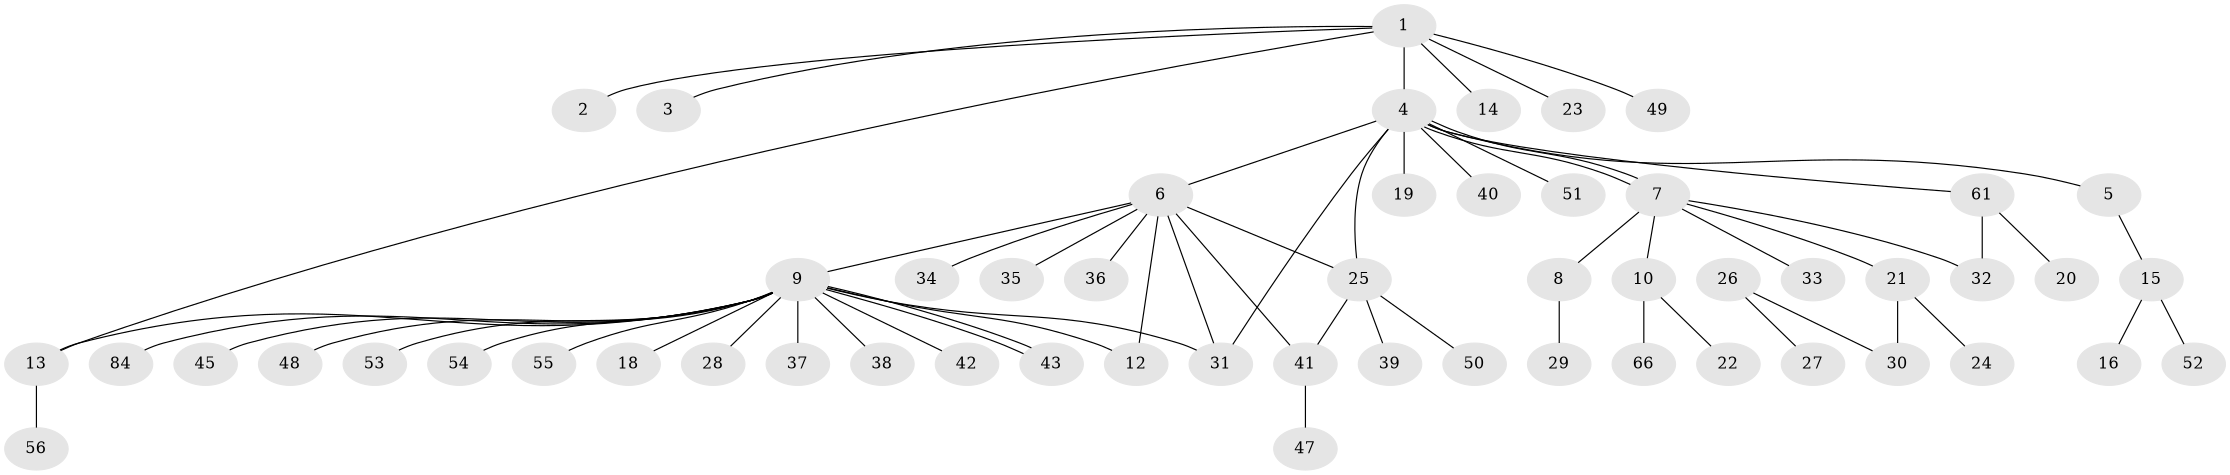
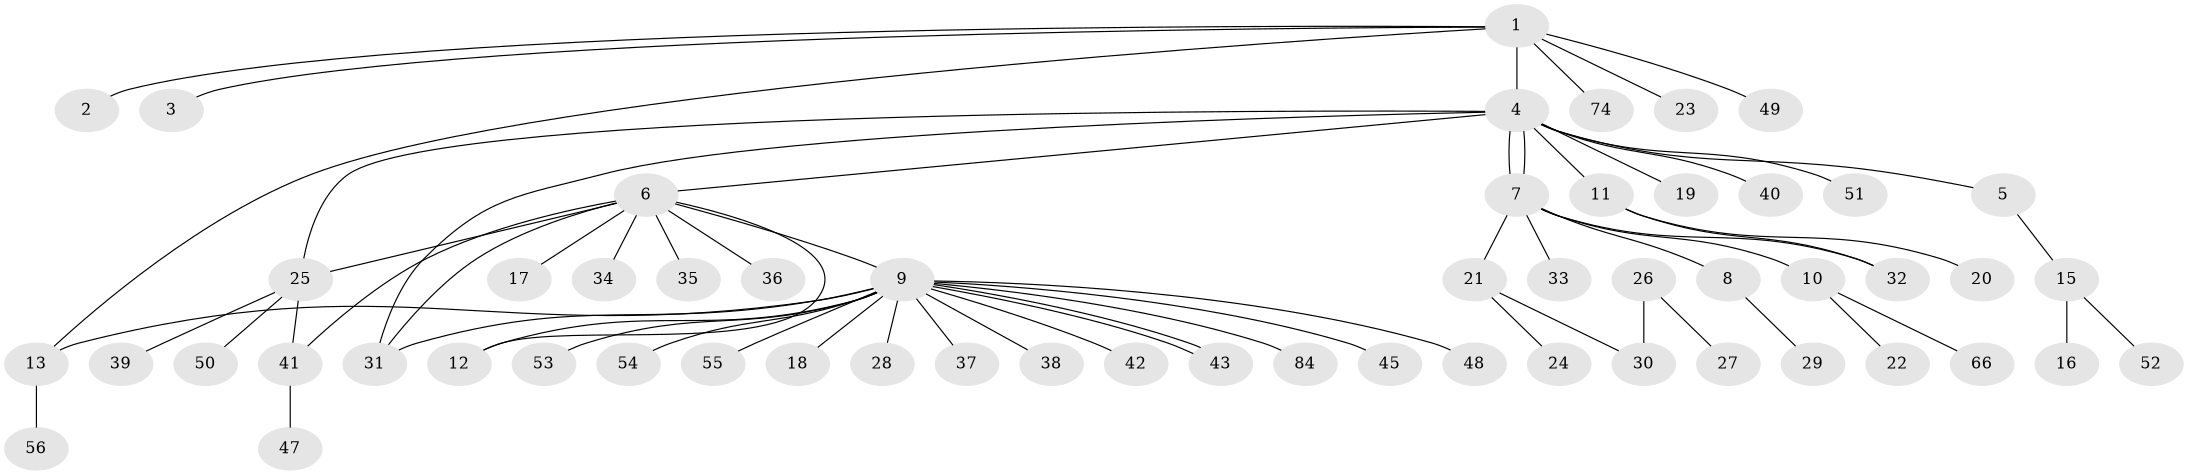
  graph {
    node [color=gray90 style=filled]
    1
    2
    3
    4
    13
-   14
+   14 [label=74]
    23
    49
    5
    6
    7
-   11 [label=61]
+   11
    19
    25
    31
    40
    51
    56
    15
    9
    12
+   17
    34
    35
    36
    41
    8
    10
    21
    32
    33
    20
    39
    50
    16
    52
    18
    28
    37
    38
    42
    43
    n43 [label=84]
    45
    48
    53
    54
    55
    26
    30
    27
    47
    29
    22
    n55 [label=66]
    24
    1 -- 2
    1 -- 3
    1 -- 4
    1 -- 13
    1 -- 14
    1 -- 23
    1 -- 49
    4 -- 5
    4 -- 6
    4 -- 7
    4 -- 7
    4 -- 11
    4 -- 19
    4 -- 25
    4 -- 31
    4 -- 40
    4 -- 51
    13 -- 56
    5 -- 15
    6 -- 25
    6 -- 31
    6 -- 9
    6 -- 12
+   6 -- 17
    6 -- 34
    6 -- 35
    6 -- 36
    6 -- 41
    7 -- 8
    7 -- 10
    7 -- 21
    7 -- 32
    7 -- 33
    11 -- 32
    11 -- 20
    25 -- 41
    25 -- 39
    25 -- 50
    15 -- 16
    15 -- 52
    9 -- 13
    9 -- 31
    9 -- 12
    9 -- 18
    9 -- 28
    9 -- 37
    9 -- 38
    9 -- 42
    9 -- 43
    9 -- 43
    9 -- n43
    9 -- 45
    9 -- 48
    9 -- 53
    9 -- 54
    9 -- 55
    41 -- 47
    8 -- 29
    10 -- 22
    10 -- n55
    21 -- 30
    21 -- 24
    26 -- 30
    26 -- 27
  }
